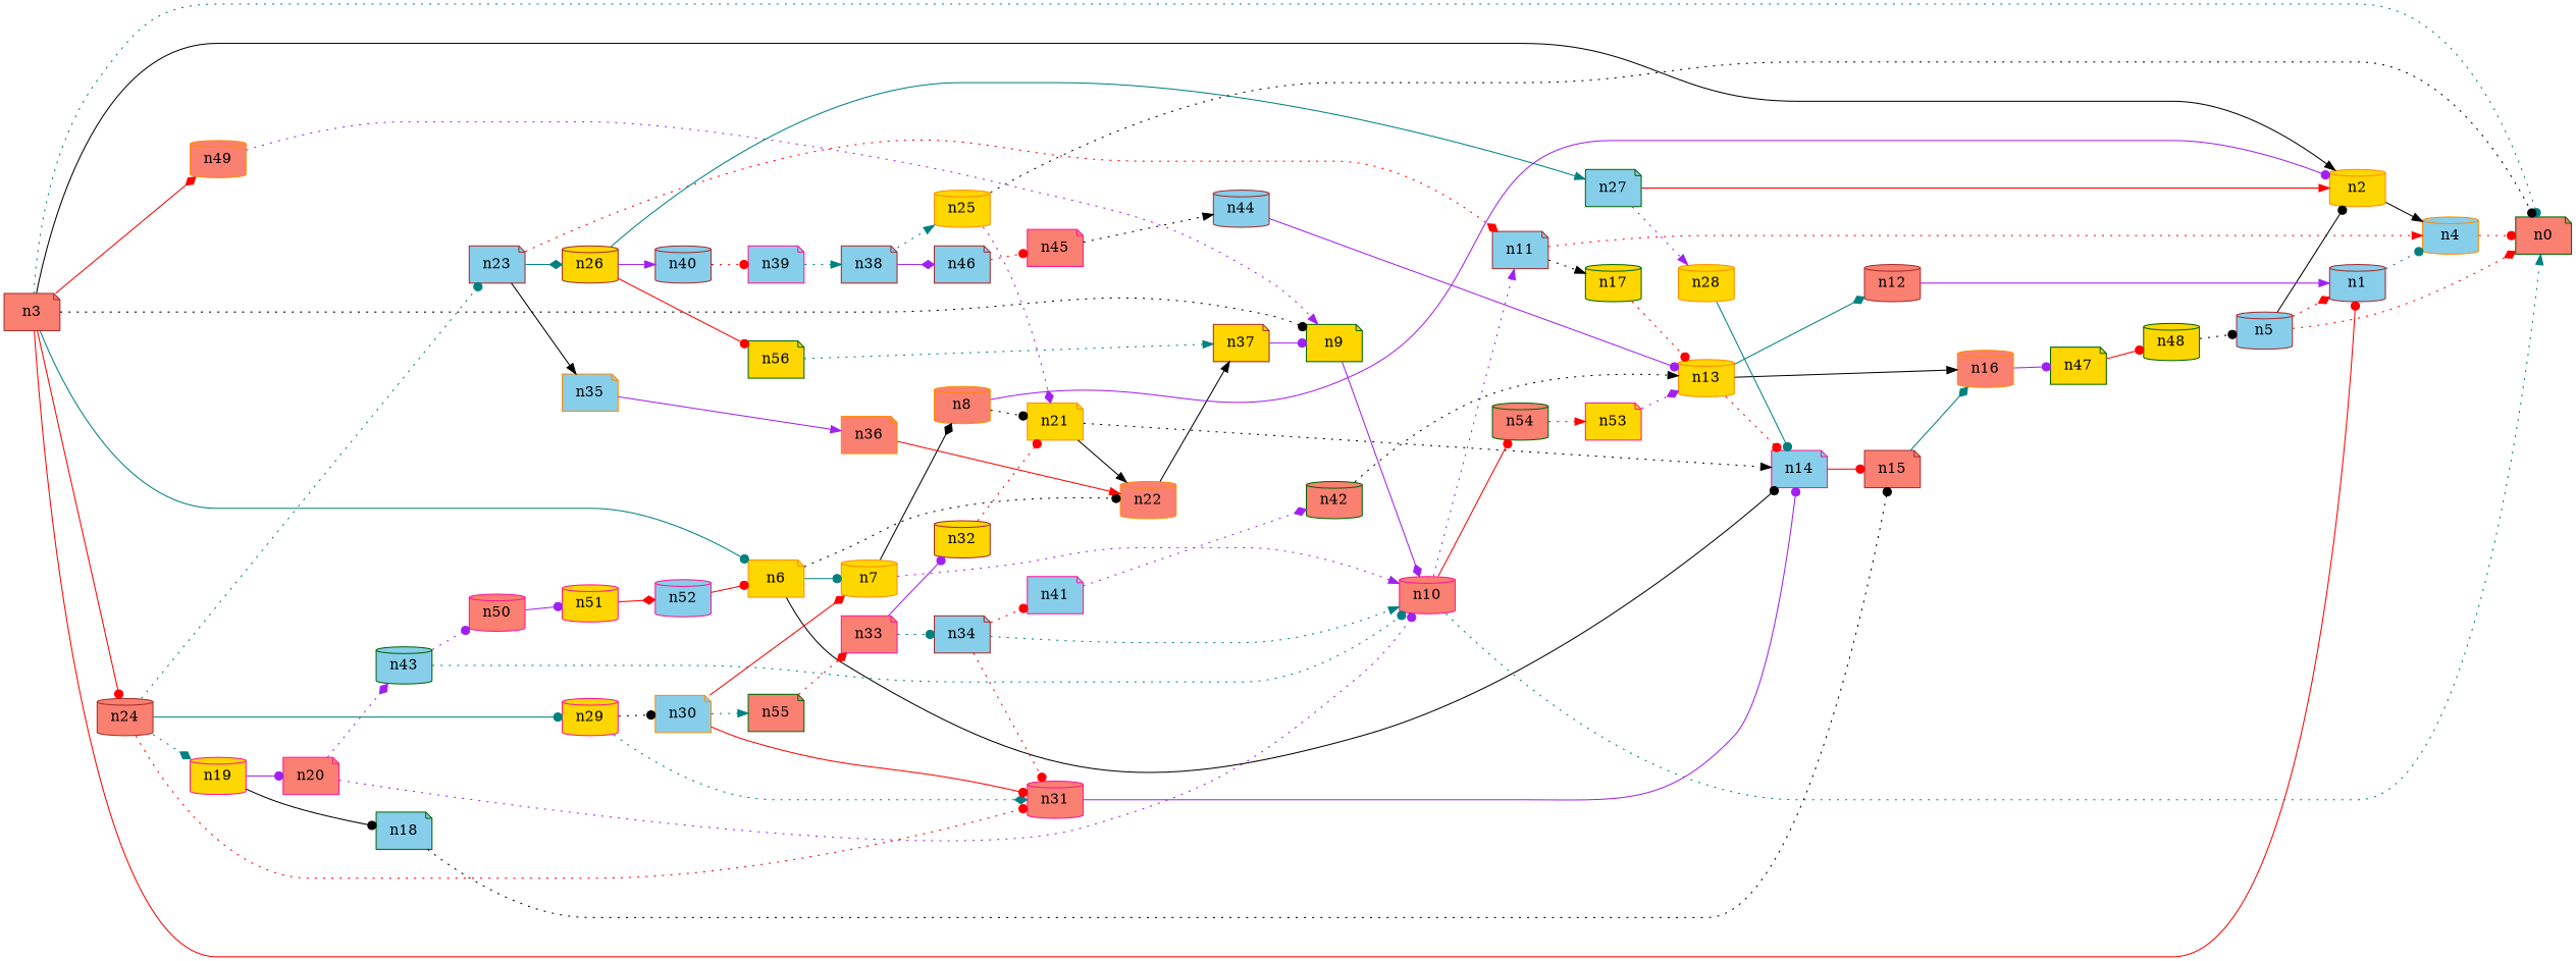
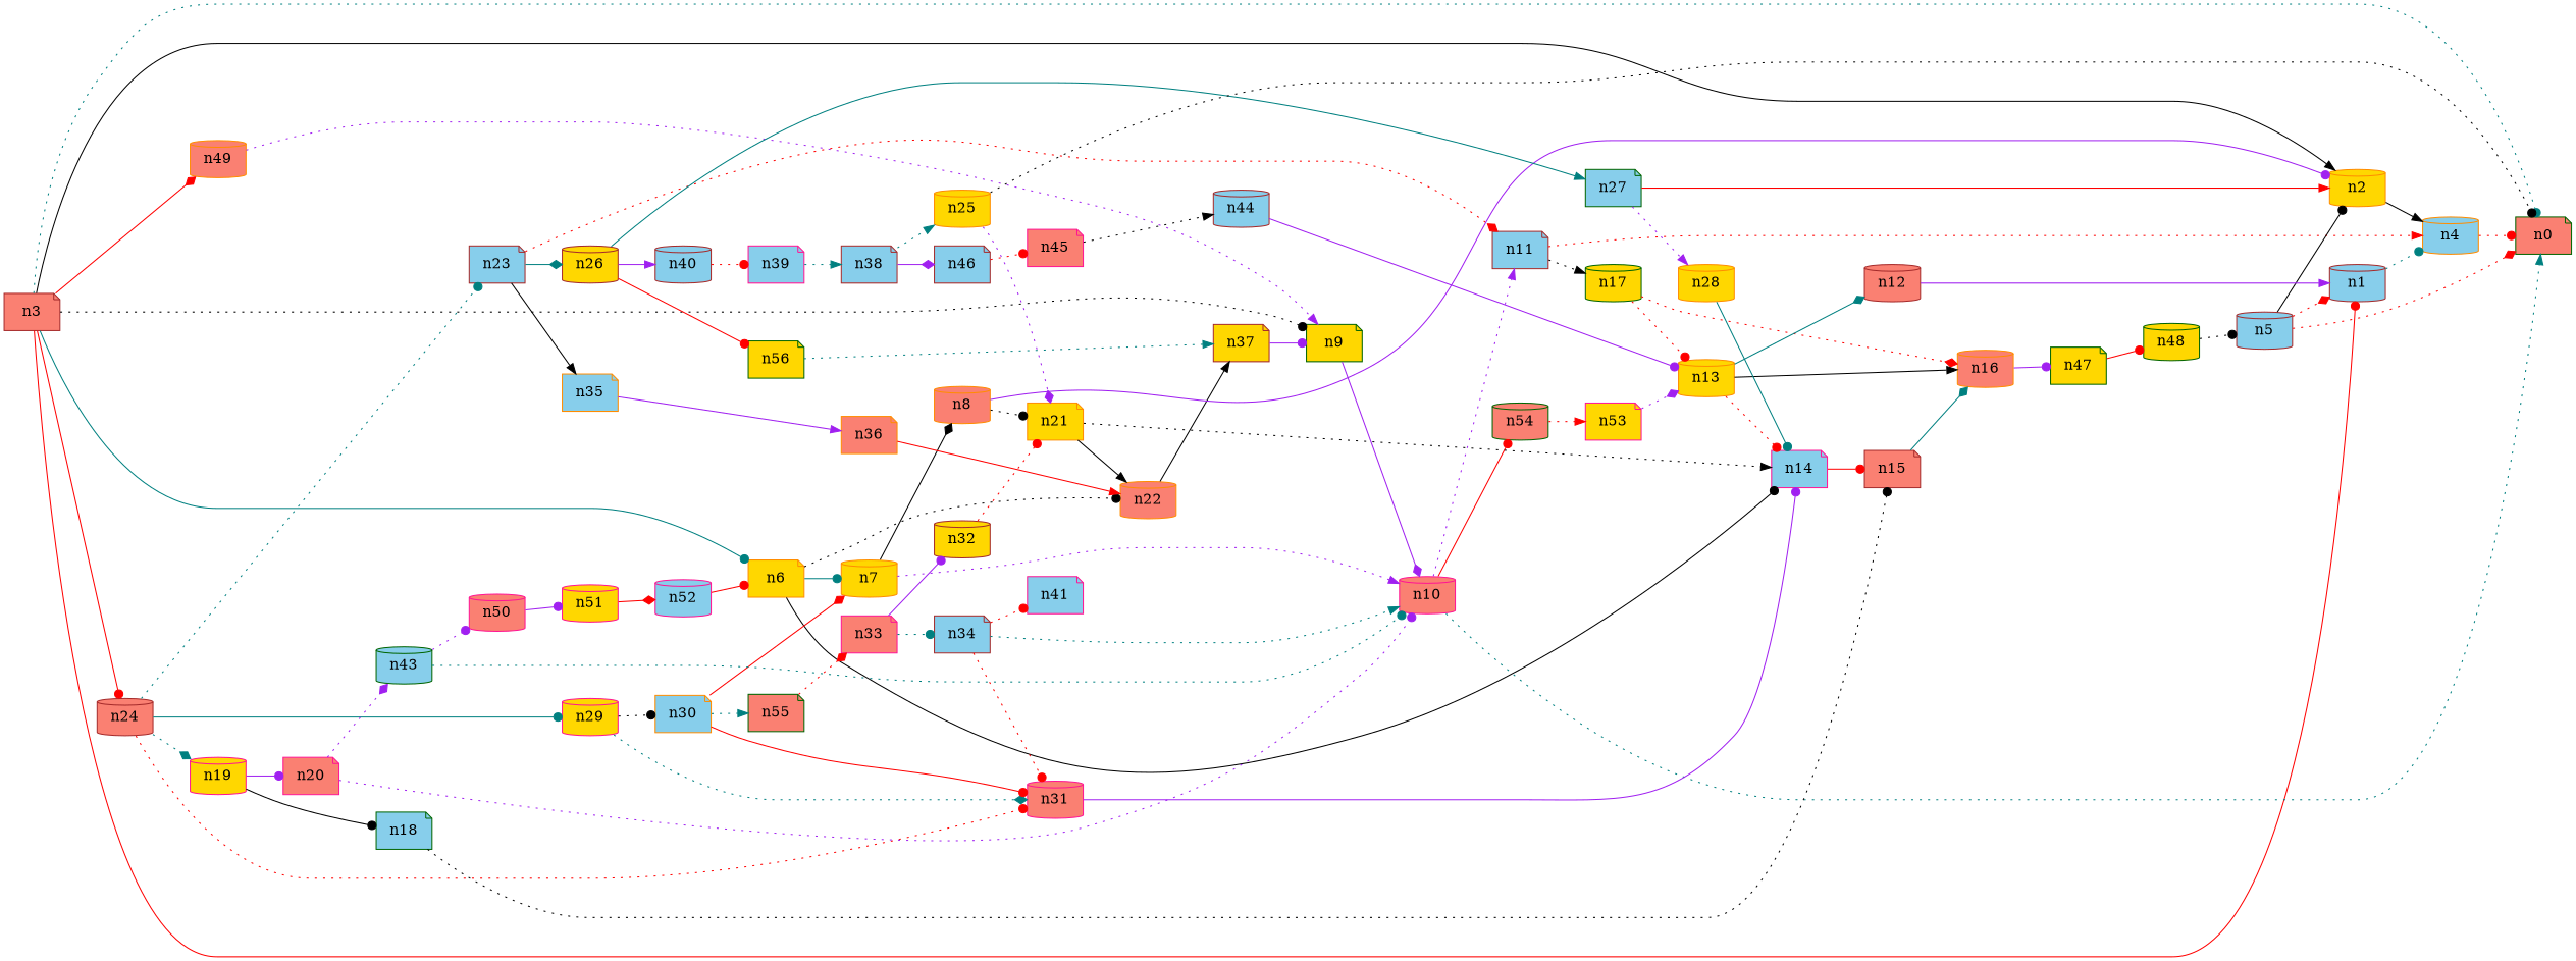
  digraph {
    rankdir=LR
    node [color=brown fillcolor=skyblue shape=cylinder style=filled]
    edge [arrowhead=dot color=red style=dotted]
    n1
    n4 [color=darkorange]
    n0 [color=darkgreen fillcolor=salmon shape=note]
    n2 [color=darkorange fillcolor=gold]
    n3 [fillcolor=salmon shape=note]
    n6 [color=darkorange fillcolor=gold shape=note]
    n9 [color=darkgreen fillcolor=gold shape=note]
    n24 [fillcolor=salmon]
    n49 [color=darkorange fillcolor=salmon]
    n7 [color=darkorange fillcolor=gold]
    n14 [color=deeppink shape=note]
    n22 [color=darkorange fillcolor=salmon]
    n10 [color=deeppink fillcolor=salmon]
    n19 [color=deeppink fillcolor=gold]
    n23 [shape=note]
    n29 [color=deeppink fillcolor=gold]
    n31 [color=deeppink fillcolor=salmon]
    n8 [color=darkorange fillcolor=salmon]
    n15 [fillcolor=salmon shape=note]
    n37 [fillcolor=gold shape=note]
    n11 [shape=note]
    n54 [color=darkgreen fillcolor=salmon]
    n18 [color=darkgreen shape=note]
    n20 [color=deeppink fillcolor=salmon shape=note]
    n26 [fillcolor=gold]
    n35 [color=darkorange shape=note]
    n30 [color=darkorange shape=note]
    n5
    n21 [color=darkorange fillcolor=gold shape=note]
    n16 [color=darkorange fillcolor=salmon]
    n17 [color=darkgreen fillcolor=gold]
    n53 [color=deeppink fillcolor=gold shape=note]
    n13 [color=darkorange fillcolor=gold]
    n12 [fillcolor=salmon]
    n47 [color=darkgreen fillcolor=gold shape=note]
    n48 [color=darkgreen fillcolor=gold]
    n43 [color=darkgreen]
    n50 [color=deeppink fillcolor=salmon]
    n51 [color=deeppink fillcolor=gold]
    n27 [color=darkgreen shape=note]
    n40
    n56 [color=darkgreen fillcolor=gold shape=note]
    n36 [color=darkorange fillcolor=salmon shape=note]
    n28 [color=darkorange fillcolor=gold]
    n39 [color=deeppink shape=note]
    n55 [color=darkgreen fillcolor=salmon shape=note]
    n25 [color=darkorange fillcolor=gold]
    n38 [shape=note]
    n33 [color=deeppink fillcolor=salmon shape=note]
    n32 [fillcolor=gold]
    n34 [shape=note]
    n41 [color=deeppink shape=note]
-   n42 [color=darkgreen fillcolor=salmon]
    n46 [shape=note]
    n45 [color=deeppink fillcolor=salmon shape=note]
    n44
    n52 [color=deeppink]
    n1 -> n4 [color=teal]
    n4 -> n0
    n2 -> n4 [arrowhead=normal color=black style=solid]
    n3 -> n1 [style=solid]
    n3 -> n0 [color=teal]
    n3 -> n2 [arrowhead=normal color=black style=solid]
    n3 -> n6 [color=teal style=solid]
    n3 -> n9 [color=black]
    n3 -> n24 [style=solid]
    n3 -> n49 [arrowhead=diamond style=solid]
    n6 -> n7 [color=teal style=solid]
    n6 -> n14 [color=black style=solid]
    n6 -> n22 [color=black]
    n9 -> n10 [arrowhead=diamond color=purple style=solid]
    n24 -> n19 [arrowhead=diamond color=teal]
    n24 -> n23 [color=teal]
    n24 -> n29 [color=teal style=solid]
    n24 -> n31
    n49 -> n9 [arrowhead=normal color=purple]
    n7 -> n10 [arrowhead=normal color=purple]
    n7 -> n8 [arrowhead=diamond color=black style=solid]
    n14 -> n15 [style=solid]
    n22 -> n37 [arrowhead=normal color=black style=solid]
    n10 -> n0 [arrowhead=normal color=teal]
    n10 -> n11 [arrowhead=normal color=purple]
    n10 -> n54 [style=solid]
    n19 -> n18 [color=black style=solid]
    n19 -> n20 [color=purple style=solid]
    n23 -> n11 [arrowhead=diamond]
    n23 -> n26 [arrowhead=diamond color=teal style=solid]
    n23 -> n35 [arrowhead=normal color=black style=solid]
    n29 -> n31 [arrowhead=diamond color=teal]
    n29 -> n30 [color=black]
    n31 -> n14 [color=purple style=solid]
    n8 -> n2 [color=purple style=solid]
    n8 -> n21 [color=black]
    n15 -> n16 [arrowhead=diamond color=teal style=solid]
    n37 -> n9 [color=purple style=solid]
    n11 -> n4 [arrowhead=normal]
    n11 -> n17 [arrowhead=normal color=black]
    n54 -> n53 [arrowhead=normal]
    n18 -> n15 [color=black]
    n20 -> n10 [color=purple]
    n20 -> n43 [arrowhead=diamond color=purple]
    n26 -> n27 [arrowhead=normal color=teal style=solid]
    n26 -> n40 [arrowhead=normal color=purple style=solid]
    n26 -> n56 [style=solid]
    n35 -> n36 [arrowhead=normal color=purple style=solid]
    n30 -> n7 [arrowhead=diamond style=solid]
    n30 -> n31 [style=solid]
    n30 -> n55 [arrowhead=normal color=teal]
    n5 -> n1 [arrowhead=diamond]
    n5 -> n0 [arrowhead=diamond]
    n5 -> n2 [color=black style=solid]
    n21 -> n14 [arrowhead=normal color=black]
    n21 -> n22 [arrowhead=normal color=black style=solid]
    n16 -> n47 [color=purple style=solid]
+   n17 -> n16 [arrowhead=diamond]
    n17 -> n13
    n53 -> n13 [arrowhead=diamond color=purple]
    n13 -> n14
    n13 -> n16 [arrowhead=normal color=black style=solid]
    n13 -> n12 [arrowhead=diamond color=teal style=solid]
    n12 -> n1 [arrowhead=normal color=purple style=solid]
    n47 -> n48 [style=solid]
    n48 -> n5 [color=black]
    n43 -> n10 [color=teal]
    n43 -> n50 [color=purple]
    n50 -> n51 [color=purple style=solid]
    n51 -> n52 [arrowhead=diamond style=solid]
    n27 -> n2 [arrowhead=normal style=solid]
    n27 -> n28 [arrowhead=normal color=purple]
    n40 -> n39
    n56 -> n37 [arrowhead=normal color=teal]
    n36 -> n22 [arrowhead=normal style=solid]
    n28 -> n14 [color=teal style=solid]
    n39 -> n38 [arrowhead=normal color=teal]
    n55 -> n33 [arrowhead=diamond]
    n25 -> n0 [color=black]
    n25 -> n21 [arrowhead=diamond color=purple]
    n38 -> n25 [arrowhead=normal color=teal]
    n38 -> n46 [arrowhead=diamond color=purple style=solid]
    n33 -> n32 [color=purple style=solid]
    n33 -> n34 [color=teal]
    n32 -> n21
    n34 -> n10 [arrowhead=normal color=teal]
    n34 -> n31
    n34 -> n41
-   n41 -> n42 [arrowhead=diamond color=purple]
-   n42 -> n13 [arrowhead=normal color=black]
    n46 -> n45
    n45 -> n44 [arrowhead=normal color=black]
    n44 -> n13 [color=purple style=solid]
    n52 -> n6 [style=solid]
  }
